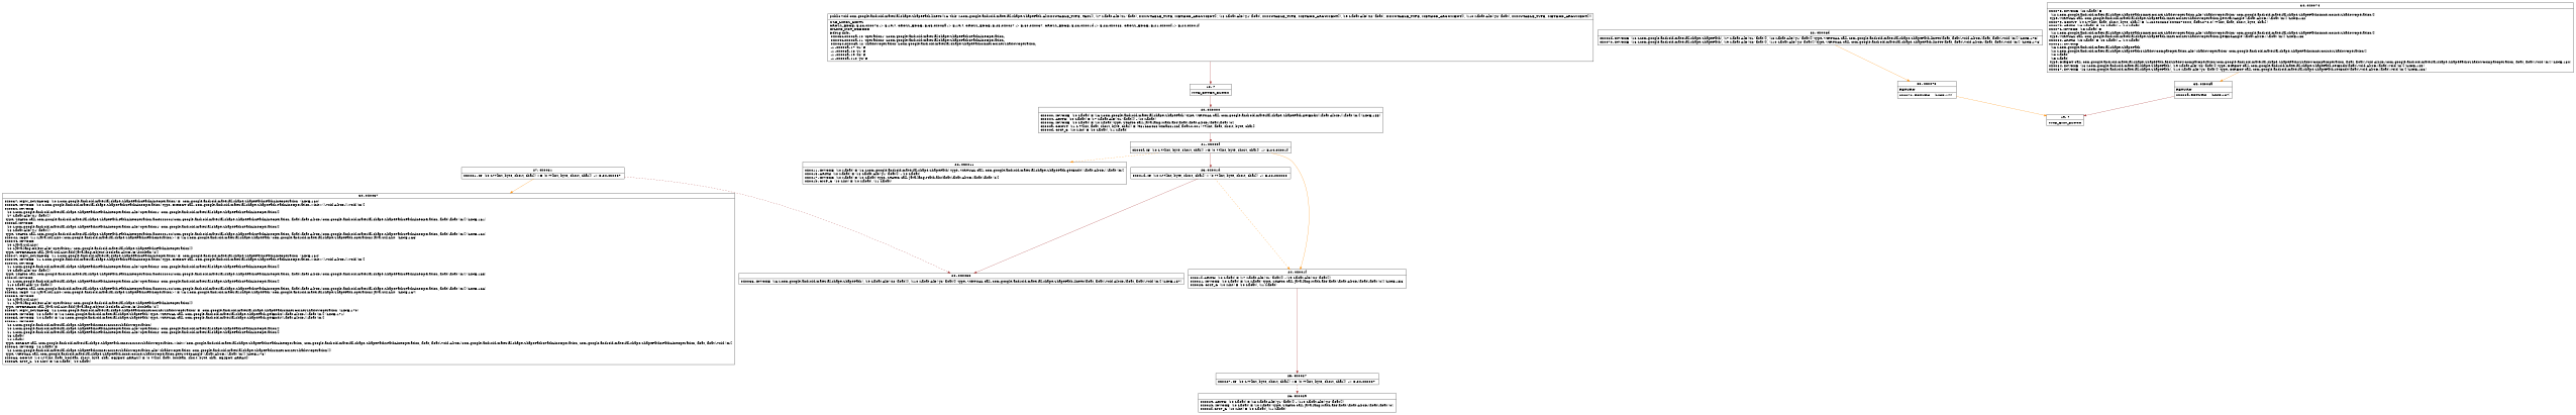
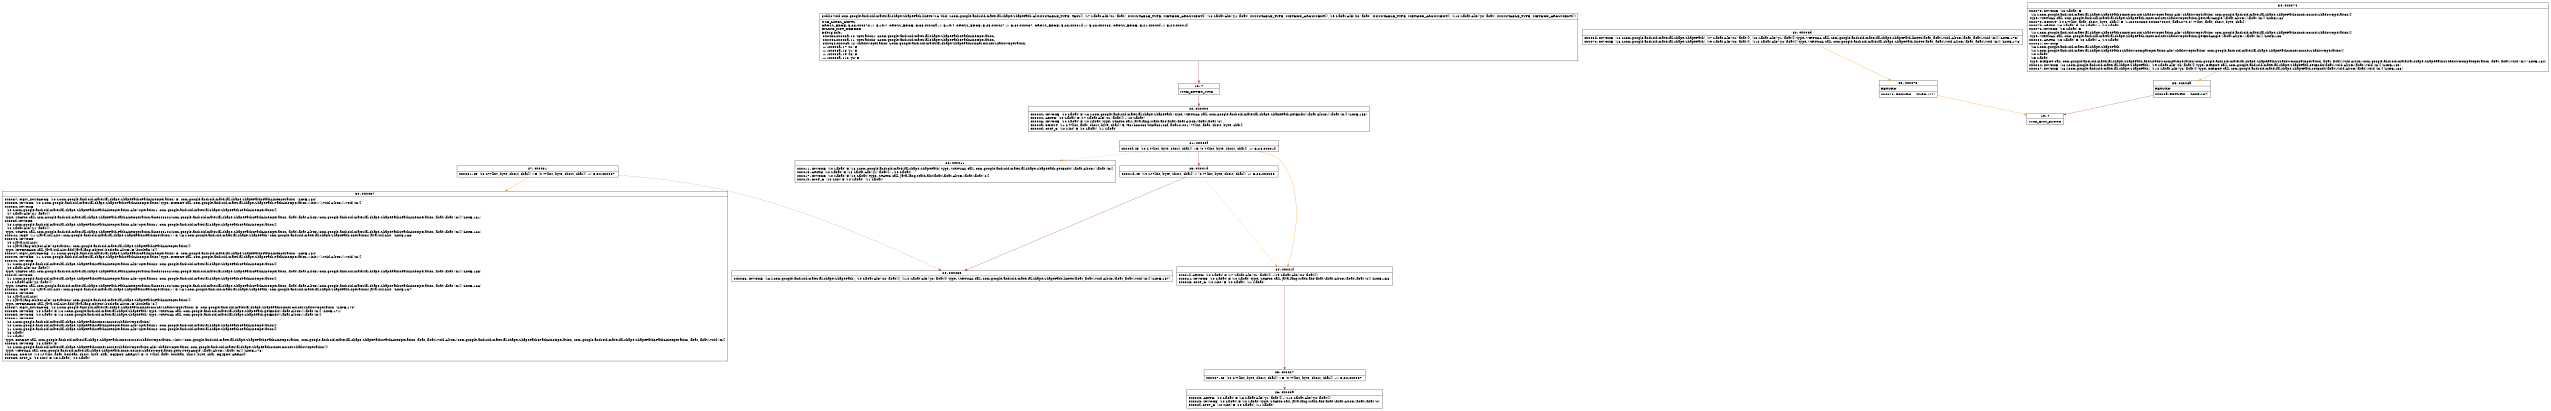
  digraph {
    node [shape=record]
    edge [color=brown]
-   n1 [label="{18\:\ ?|MTH_ENTER_BLOCK\l}"]
+   n1 [label="{18\:\ ?|MTH_ENTER_MTH\l}"]
    n2 [label="{20\:\ 0x0000|0x0000: INVOKE  (r0 I:float) = (r6 I:com.google.android.material.shape.ShapePath) type: VIRTUAL call: com.google.android.material.shape.ShapePath.getEndX():float A[MD:():float (m)] (LINE:155)\l0x0004: ARITH  (r0 I:float) = (r7 I:float A[D('x1' float)]) \- (r0 I:float) \l0x0006: INVOKE  (r0 I:float) = (r0 I:float) type: STATIC call: java.lang.Math.abs(float):float A[MD:(float):float (c)]\l0x000a: CONST  (r1 I:??[int, float, short, byte, char]) = (981668463(0x3a83126f, float:0.001) ??[int, float, short, byte, char]) \l0x000d: CMP_G  (r0 I:int) = (r0 I:float), (r1 I:float) \l}"]
    n3 [label="{21\:\ 0x000f|0x000f: IF  (r0 I:??[int, byte, short, char]) \>= (0 ??[int, byte, short, char])  \-\> B:24:0x001f \l}"]
    n4 [label="{22\:\ 0x0011|0x0011: INVOKE  (r0 I:float) = (r6 I:com.google.android.material.shape.ShapePath) type: VIRTUAL call: com.google.android.material.shape.ShapePath.getEndY():float A[MD:():float (m)]\l0x0015: ARITH  (r0 I:float) = (r8 I:float A[D('y1' float)]) \- (r0 I:float) \l0x0017: INVOKE  (r0 I:float) = (r0 I:float) type: STATIC call: java.lang.Math.abs(float):float A[MD:(float):float (c)]\l0x001b: CMP_G  (r0 I:int) = (r0 I:float), (r1 I:float) \l}"]
    n5 [label="{24\:\ 0x001f|0x001f: ARITH  (r0 I:float) = (r7 I:float A[D('x1' float)]) \- (r9 I:float A[D('x2' float)]) \l0x0021: INVOKE  (r0 I:float) = (r0 I:float) type: STATIC call: java.lang.Math.abs(float):float A[MD:(float):float (c)] (LINE:156)\l0x0025: CMP_G  (r0 I:int) = (r0 I:float), (r1 I:float) \l}"]
    n6 [label="{23\:\ 0x001d|0x001d: IF  (r0 I:??[int, byte, short, char]) \< (0 ??[int, byte, short, char])  \-\> B:28:0x0033 \l}"]
    n7 [label="{25\:\ 0x0027|0x0027: IF  (r0 I:??[int, byte, short, char]) \>= (0 ??[int, byte, short, char])  \-\> B:30:0x0037 \l}"]
    n8 [label="{28\:\ 0x0033|0x0033: INVOKE  (r6 I:com.google.android.material.shape.ShapePath), (r9 I:float A[D('x2' float)]), (r10 I:float A[D('y2' float)]) type: VIRTUAL call: com.google.android.material.shape.ShapePath.lineTo(float, float):void A[MD:(float, float):void (m)] (LINE:157)\l}"]
    n9 [label="{19\:\ ?|MTH_EXIT_BLOCK\l}"]
    n10 [label="{26\:\ 0x0029|0x0029: ARITH  (r0 I:float) = (r8 I:float A[D('y1' float)]) \- (r10 I:float A[D('y2' float)]) \l0x002b: INVOKE  (r0 I:float) = (r0 I:float) type: STATIC call: java.lang.Math.abs(float):float A[MD:(float):float (c)]\l0x002f: CMP_G  (r0 I:int) = (r0 I:float), (r1 I:float) \l}"]
    n11 [label="{30\:\ 0x0037|0x0037: NEW_INSTANCE  (r0 I:com.google.android.material.shape.ShapePath$PathLineOperation) =  com.google.android.material.shape.ShapePath$PathLineOperation  (LINE:160)\l0x0039: INVOKE  (r0 I:com.google.android.material.shape.ShapePath$PathLineOperation) type: DIRECT call: com.google.android.material.shape.ShapePath.PathLineOperation.\<init\>():void A[MD:():void (m)]\l0x003c: INVOKE  \l  (r0 I:com.google.android.material.shape.ShapePath$PathLineOperation A[D('operation1' com.google.android.material.shape.ShapePath$PathLineOperation)])\l  (r7 I:float A[D('x1' float)])\l type: STATIC call: com.google.android.material.shape.ShapePath.PathLineOperation.access$002(com.google.android.material.shape.ShapePath$PathLineOperation, float):float A[MD:(com.google.android.material.shape.ShapePath$PathLineOperation, float):float (m)] (LINE:161)\l0x003f: INVOKE  \l  (r0 I:com.google.android.material.shape.ShapePath$PathLineOperation A[D('operation1' com.google.android.material.shape.ShapePath$PathLineOperation)])\l  (r8 I:float A[D('y1' float)])\l type: STATIC call: com.google.android.material.shape.ShapePath.PathLineOperation.access$102(com.google.android.material.shape.ShapePath$PathLineOperation, float):float A[MD:(com.google.android.material.shape.ShapePath$PathLineOperation, float):float (m)] (LINE:162)\l0x0042: IGET  (r1 I:java.util.List\<com.google.android.material.shape.ShapePath$PathOperation\>) = (r6 I:com.google.android.material.shape.ShapePath) com.google.android.material.shape.ShapePath.operations java.util.List  (LINE:163)\l0x0044: INVOKE  \l  (r9 I:java.util.List)\l  (r0 I:java.lang.Object A[D('operation1' com.google.android.material.shape.ShapePath$PathLineOperation)])\l type: INTERFACE call: java.util.List.add(java.lang.Object):boolean A[MD:(E):boolean (c)]\l0x0047: NEW_INSTANCE  (r1 I:com.google.android.material.shape.ShapePath$PathLineOperation) =  com.google.android.material.shape.ShapePath$PathLineOperation  (LINE:164)\l0x0049: INVOKE  (r1 I:com.google.android.material.shape.ShapePath$PathLineOperation) type: DIRECT call: com.google.android.material.shape.ShapePath.PathLineOperation.\<init\>():void A[MD:():void (m)]\l0x004c: INVOKE  \l  (r1 I:com.google.android.material.shape.ShapePath$PathLineOperation A[D('operation2' com.google.android.material.shape.ShapePath$PathLineOperation)])\l  (r9 I:float A[D('x2' float)])\l type: STATIC call: com.google.android.material.shape.ShapePath.PathLineOperation.access$002(com.google.android.material.shape.ShapePath$PathLineOperation, float):float A[MD:(com.google.android.material.shape.ShapePath$PathLineOperation, float):float (m)] (LINE:165)\l0x004f: INVOKE  \l  (r1 I:com.google.android.material.shape.ShapePath$PathLineOperation A[D('operation2' com.google.android.material.shape.ShapePath$PathLineOperation)])\l  (r10 I:float A[D('y2' float)])\l type: STATIC call: com.google.android.material.shape.ShapePath.PathLineOperation.access$102(com.google.android.material.shape.ShapePath$PathLineOperation, float):float A[MD:(com.google.android.material.shape.ShapePath$PathLineOperation, float):float (m)] (LINE:166)\l0x0052: IGET  (r2 I:java.util.List\<com.google.android.material.shape.ShapePath$PathOperation\>) = (r6 I:com.google.android.material.shape.ShapePath) com.google.android.material.shape.ShapePath.operations java.util.List  (LINE:167)\l0x0054: INVOKE  \l  (r2 I:java.util.List)\l  (r1 I:java.lang.Object A[D('operation2' com.google.android.material.shape.ShapePath$PathLineOperation)])\l type: INTERFACE call: java.util.List.add(java.lang.Object):boolean A[MD:(E):boolean (c)]\l0x0057: NEW_INSTANCE  (r2 I:com.google.android.material.shape.ShapePath$InnerCornerShadowOperation) =  com.google.android.material.shape.ShapePath$InnerCornerShadowOperation  (LINE:170)\l0x0059: INVOKE  (r3 I:float) = (r6 I:com.google.android.material.shape.ShapePath) type: VIRTUAL call: com.google.android.material.shape.ShapePath.getEndX():float A[MD:():float (m)] (LINE:171)\l0x005d: INVOKE  (r4 I:float) = (r6 I:com.google.android.material.shape.ShapePath) type: VIRTUAL call: com.google.android.material.shape.ShapePath.getEndY():float A[MD:():float (m)]\l0x0061: INVOKE  \l  (r2 I:com.google.android.material.shape.ShapePath$InnerCornerShadowOperation)\l  (r0 I:com.google.android.material.shape.ShapePath$PathLineOperation A[D('operation1' com.google.android.material.shape.ShapePath$PathLineOperation)])\l  (r1 I:com.google.android.material.shape.ShapePath$PathLineOperation A[D('operation2' com.google.android.material.shape.ShapePath$PathLineOperation)])\l  (r3 I:float)\l  (r4 I:float)\l type: DIRECT call: com.google.android.material.shape.ShapePath.InnerCornerShadowOperation.\<init\>(com.google.android.material.shape.ShapePath$PathLineOperation, com.google.android.material.shape.ShapePath$PathLineOperation, float, float):void A[MD:(com.google.android.material.shape.ShapePath$PathLineOperation, com.google.android.material.shape.ShapePath$PathLineOperation, float, float):void (m)]\l0x0064: INVOKE  (r3 I:float) = \l  (r2 I:com.google.android.material.shape.ShapePath$InnerCornerShadowOperation A[D('shadowOperation' com.google.android.material.shape.ShapePath$InnerCornerShadowOperation)])\l type: VIRTUAL call: com.google.android.material.shape.ShapePath.InnerCornerShadowOperation.getSweepAngle():float A[MD:():float (m)] (LINE:173)\l0x0068: CONST  (r4 I:??[int, float, boolean, short, byte, char, OBJECT, ARRAY]) = (0 ??[int, float, boolean, short, byte, char, OBJECT, ARRAY]) \l0x0069: CMP_L  (r3 I:int) = (r3 I:float), (r4 I:float) \l}"]
    n12 [label="{27\:\ 0x0031|0x0031: IF  (r0 I:??[int, byte, short, char]) \>= (0 ??[int, byte, short, char])  \-\> B:30:0x0037 \l}"]
    n13 [label="{32\:\ 0x006d|0x006d: INVOKE  (r6 I:com.google.android.material.shape.ShapePath), (r7 I:float A[D('x1' float)]), (r8 I:float A[D('y1' float)]) type: VIRTUAL call: com.google.android.material.shape.ShapePath.lineTo(float, float):void A[MD:(float, float):void (m)] (LINE:175)\l0x0070: INVOKE  (r6 I:com.google.android.material.shape.ShapePath), (r9 I:float A[D('x2' float)]), (r10 I:float A[D('y2' float)]) type: VIRTUAL call: com.google.android.material.shape.ShapePath.lineTo(float, float):void A[MD:(float, float):void (m)] (LINE:176)\l}"]
-   n14 [label="{33\:\ 0x0073|RETURN\l|0x0073: RETURN    (LINE:177)\l}"]
+   n14 [label="{33\:\ 0x0073|RETURN\l|0x0073: RETURN    (TYPE:177)\l}"]
    n15 [label="{34\:\ 0x0074|0x0075: INVOKE  (r3 I:float) = \l  (r2 I:com.google.android.material.shape.ShapePath$InnerCornerShadowOperation A[D('shadowOperation' com.google.android.material.shape.ShapePath$InnerCornerShadowOperation)])\l type: VIRTUAL call: com.google.android.material.shape.ShapePath.InnerCornerShadowOperation.getStartAngle():float A[MD:():float (m)] (LINE:182)\l0x0079: CONST  (r4 I:??[int, float, short, byte, char]) = (1132920832(0x43870000, float:270.0) ??[int, float, short, byte, char]) \l0x007b: ARITH  (r3 I:float) = (r3 I:float) + (r4 I:float) \l0x007c: INVOKE  (r5 I:float) = \l  (r2 I:com.google.android.material.shape.ShapePath$InnerCornerShadowOperation A[D('shadowOperation' com.google.android.material.shape.ShapePath$InnerCornerShadowOperation)])\l type: VIRTUAL call: com.google.android.material.shape.ShapePath.InnerCornerShadowOperation.getEndAngle():float A[MD:():float (m)] (LINE:183)\l0x0080: ARITH  (r5 I:float) = (r5 I:float) + (r4 I:float) \l0x0081: INVOKE  \l  (r6 I:com.google.android.material.shape.ShapePath)\l  (r2 I:com.google.android.material.shape.ShapePath$ShadowCompatOperation A[D('shadowOperation' com.google.android.material.shape.ShapePath$InnerCornerShadowOperation)])\l  (r3 I:float)\l  (r5 I:float)\l type: DIRECT call: com.google.android.material.shape.ShapePath.addShadowCompatOperation(com.google.android.material.shape.ShapePath$ShadowCompatOperation, float, float):void A[MD:(com.google.android.material.shape.ShapePath$ShadowCompatOperation, float, float):void (m)] (LINE:180)\l0x0084: INVOKE  (r6 I:com.google.android.material.shape.ShapePath), (r9 I:float A[D('x2' float)]) type: DIRECT call: com.google.android.material.shape.ShapePath.setEndX(float):void A[MD:(float):void (m)] (LINE:185)\l0x0087: INVOKE  (r6 I:com.google.android.material.shape.ShapePath), (r10 I:float A[D('y2' float)]) type: DIRECT call: com.google.android.material.shape.ShapePath.setEndY(float):void A[MD:(float):void (m)] (LINE:186)\l}"]
    n16 [label="{35\:\ 0x008a|RETURN\l|0x008a: RETURN    (LINE:187)\l}"]
    n17 [label="{public void com.google.android.material.shape.ShapePath.lineTo((r6 'this' I:com.google.android.material.shape.ShapePath A[IMMUTABLE_TYPE, THIS]), (r7 I:float A[D('x1' float), IMMUTABLE_TYPE, METHOD_ARGUMENT]), (r8 I:float A[D('y1' float), IMMUTABLE_TYPE, METHOD_ARGUMENT]), (r9 I:float A[D('x2' float), IMMUTABLE_TYPE, METHOD_ARGUMENT]), (r10 I:float A[D('y2' float), IMMUTABLE_TYPE, METHOD_ARGUMENT]))  | USE_LINES_HINTS\lCROSS_EDGE: B:33:0x0073 \-\> B:19:?, CROSS_EDGE: B:35:0x008a \-\> B:19:?, CROSS_EDGE: B:25:0x0027 \-\> B:30:0x0037, CROSS_EDGE: B:23:0x001d \-\> B:28:0x0033, CROSS_EDGE: B:21:0x000f \-\> B:24:0x001f\lINLINE_NOT_NEEDED\lDebug Info:\l  0x003c\-0x008a: r0 'operation1' Lcom\/google\/android\/material\/shape\/ShapePath$PathLineOperation;\l  0x004c\-0x008a: r1 'operation2' Lcom\/google\/android\/material\/shape\/ShapePath$PathLineOperation;\l  0x0064\-0x008a: r2 'shadowOperation' Lcom\/google\/android\/material\/shape\/ShapePath$InnerCornerShadowOperation;\l  \-1 \-0x008a: r7 'x1' F\l  \-1 \-0x008a: r8 'y1' F\l  \-1 \-0x008a: r9 'x2' F\l  \-1 \-0x008a: r10 'y2' F\l}"]
    n1 -> n2
-   n2 -> n3
    n3 -> n4 [color=darkorange style=dashed]
    n3 -> n5 [color=darkorange]
    n3 -> n6
    n5 -> n7
    n6 -> n5 [color=darkorange style=dashed]
    n6 -> n8
    n7 -> n10 [style=dashed]
    n12 -> n8 [style=dashed]
    n12 -> n11 [color=darkorange]
    n13 -> n14 [color=darkorange]
    n14 -> n9 [color=darkorange]
    n15 -> n16 [color=darkorange]
    n16 -> n9
    n17 -> n1
  }
